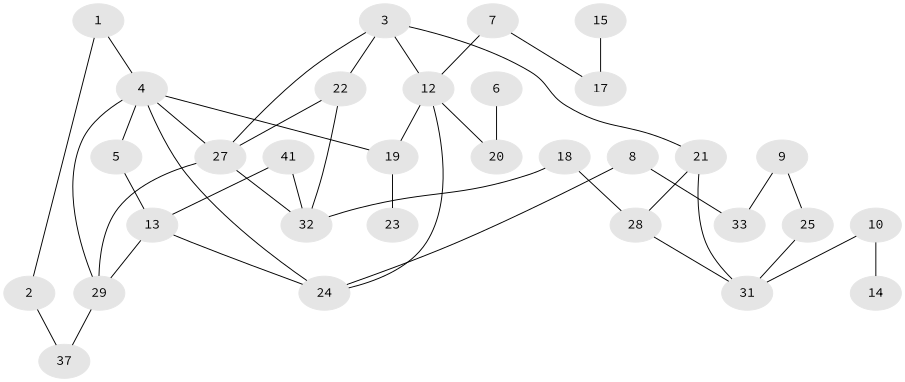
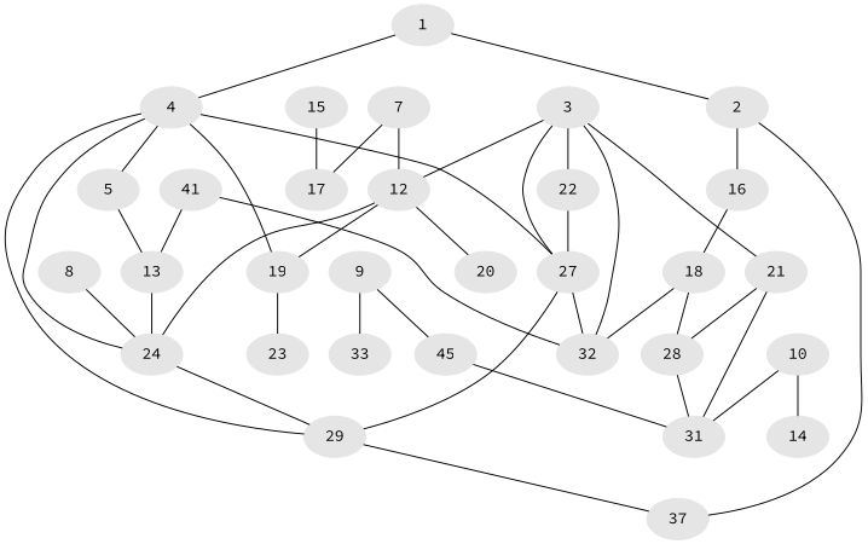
  graph {
    fontname="Source Code Pro"
    node [color=gray90 fontname="Source Code Pro" style=filled]
    edge [fontname="Source Code Pro" weight=1.0]
    1
    2
    4
+   16
    n5 [label=37]
    27
    5
    19
    24
    29
    18
    3
    12
    21
    22
    20
    31
    28
    32
    13
    23
-   6
    7
    17
    8
    33
    9
-   25
+   25 [label=45]
    10
    14
    n31 [label=41]
    15
    1 -- 2
    1 -- 4
+   2 -- 16
    2 -- n5
    4 -- 27
    4 -- 5
    4 -- 19
    4 -- 24
    4 -- 29
+   16 -- 18
    27 -- 29
    27 -- 32
    5 -- 13
    19 -- 23 [weight=2.0]
    29 -- n5
    18 -- 28
    18 -- 32
    3 -- 27
    3 -- 12
    3 -- 21
    3 -- 22
    12 -- 19
    12 -- 24
    12 -- 20
    21 -- 31
    21 -- 28
    22 -- 27
-   22 -- 32
+   3 -- 32
    28 -- 31
    13 -- 24
-   13 -- 29
-   6 -- 20
+   24 -- 29
    7 -- 12
    7 -- 17
    8 -- 24
-   8 -- 33
    9 -- 33
    9 -- 25
    25 -- 31
    10 -- 31
    10 -- 14
    n31 -- 32
    n31 -- 13
    15 -- 17
  }
